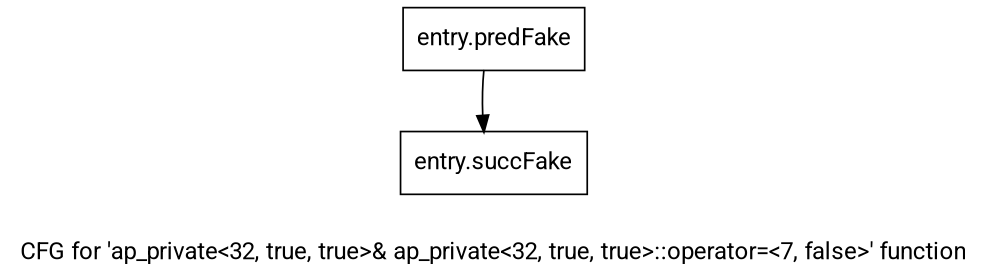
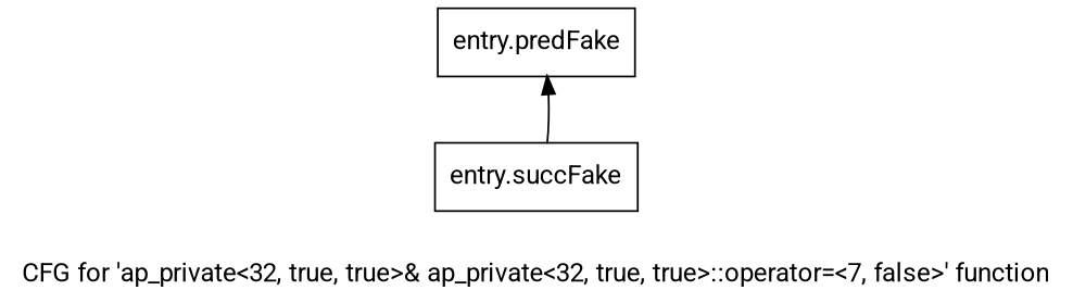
  digraph {
    label="CFG for 'ap_private\<32, true, true\>& ap_private\<32, true, true\>::operator=\<7, false\>' function"
    fontname=Roboto
    node [shape=record fontname=Roboto]
    n1 [label="{entry.predFake}"]
    n2 [filename="/home/omerfaruk/tools/Xilinx/Vitis_HLS/2023.2/include/etc/ap_private.h" label="{entry.succFake}" linenumber=1463]
-   n1 -> n2 [execusionnum=4 filename="/home/omerfaruk/tools/Xilinx/Vitis_HLS/2023.2/include/etc/ap_private.h" fontname=Roboto]
+   n2 -> n1 [execusionnum=4 filename="/home/omerfaruk/tools/Xilinx/Vitis_HLS/2023.2/include/etc/ap_private.h" fontname=Roboto]
  }
